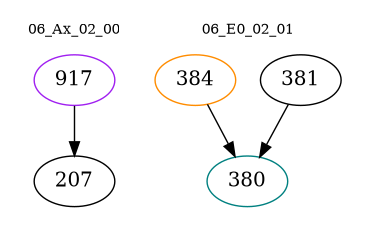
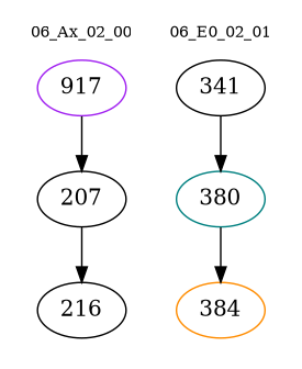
  digraph {
    node [color=black]
    edge [color=black]
    n1 [color=purple label=917]
    n2 [label=207]
-   n4 [label=381]
+   n3 [label=216]
+   n4 [label=341]
    n5 [color=teal label=380]
    n6 [color=darkorange label=384]
    subgraph cluster_1 {
      color=white
      fontsize=10
      label="06_Ax_02_00"
      n1
      n2
+     n3
    }
    subgraph cluster_2 {
      color=white
      fontsize=10
      label="06_E0_02_01"
      n4
      n5
      n6
    }
    n1 -> n2
+   n2 -> n3
    n4 -> n5
-   n6 -> n5
+   n5 -> n6
  }
